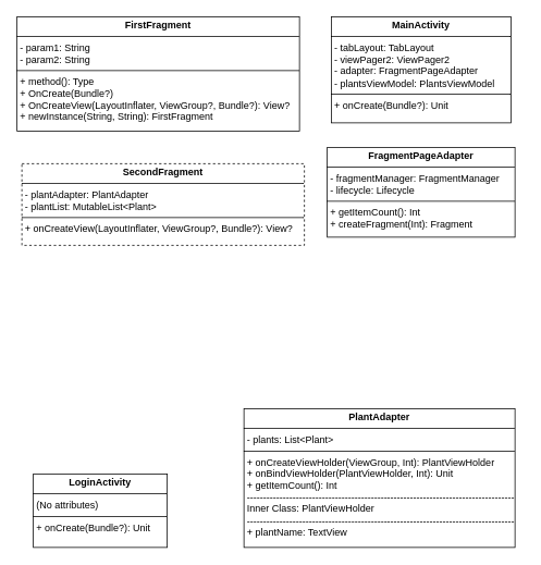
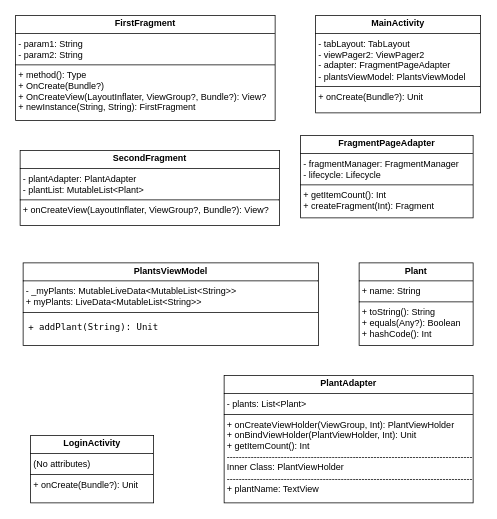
  <mxCell id="0" />
  <mxCell id="1" parent="0" />
  <mxCell id="2" value="&lt;p style=&quot;margin:0px;margin-top:4px;text-align:center;&quot;&gt;&lt;b&gt;FirstFragment&lt;/b&gt;&lt;/p&gt;&lt;hr size=&quot;1&quot; style=&quot;border-style:solid;&quot;&gt;&lt;p style=&quot;margin:0px;margin-left:4px;&quot;&gt;- param1: String&lt;/p&gt;&lt;p style=&quot;margin:0px;margin-left:4px;&quot;&gt;- param2: String&lt;/p&gt;&lt;hr size=&quot;1&quot; style=&quot;border-style:solid;&quot;&gt;&lt;p style=&quot;margin:0px;margin-left:4px;&quot;&gt;+ method(): Type&lt;/p&gt;&lt;p style=&quot;margin:0px;margin-left:4px;&quot;&gt;+ OnCreate(Bundle?)&lt;/p&gt;&lt;p style=&quot;margin:0px;margin-left:4px;&quot;&gt;+ OnCreateView(LayoutInflater, ViewGroup?, Bundle?): View?&amp;nbsp;&amp;nbsp;&lt;/p&gt;&lt;p style=&quot;margin:0px;margin-left:4px;&quot;&gt;+ newInstance(String, String): FirstFragment&lt;/p&gt;" style="verticalAlign=top;align=left;overflow=fill;html=1;whiteSpace=wrap;" vertex="1" parent="1"><mxGeometry x="20" y="20" width="346" height="140" as="geometry" /></mxCell>
- <mxCell id="3" value="&lt;p style=&quot;margin:0px;margin-top:4px;text-align:center;&quot;&gt;&lt;b&gt;SecondFragment&lt;/b&gt;&lt;/p&gt;&lt;hr size=&quot;1&quot; style=&quot;border-style:solid;&quot;&gt;&lt;p style=&quot;margin:0px;margin-left:4px;&quot;&gt;&lt;span class=&quot;hljs-bullet&quot;&gt;-&lt;/span&gt; plantAdapter: PlantAdapter&amp;nbsp;&lt;/p&gt;&lt;p style=&quot;margin:0px;margin-left:4px;&quot;&gt;&lt;span class=&quot;hljs-section&quot;&gt;- plantList: MutableList&lt;span class=&quot;xml&quot;&gt;&lt;span class=&quot;hljs-tag&quot;&gt;&amp;lt;&lt;span class=&quot;hljs-name&quot;&gt;Plant&lt;/span&gt;&amp;gt;&lt;/span&gt;&lt;/span&gt;&lt;/span&gt;&lt;/p&gt;&lt;hr size=&quot;1&quot; style=&quot;border-style:solid;&quot;&gt;&lt;p style=&quot;margin:0px;margin-left:4px;&quot;&gt;&lt;span class=&quot;hljs-bullet&quot;&gt;+&lt;/span&gt; onCreateView(LayoutInflater, ViewGroup?, Bundle?): View?&lt;/p&gt;" style="verticalAlign=top;align=left;overflow=fill;html=1;whiteSpace=wrap;dashed=1;" vertex="1" parent="1"><mxGeometry x="26" y="200" width="346" height="100" as="geometry" /></mxCell>
+ <mxCell id="3" value="&lt;p style=&quot;margin:0px;margin-top:4px;text-align:center;&quot;&gt;&lt;b&gt;SecondFragment&lt;/b&gt;&lt;/p&gt;&lt;hr size=&quot;1&quot; style=&quot;border-style:solid;&quot;&gt;&lt;p style=&quot;margin:0px;margin-left:4px;&quot;&gt;&lt;span class=&quot;hljs-bullet&quot;&gt;-&lt;/span&gt; plantAdapter: PlantAdapter&amp;nbsp;&lt;/p&gt;&lt;p style=&quot;margin:0px;margin-left:4px;&quot;&gt;&lt;span class=&quot;hljs-section&quot;&gt;- plantList: MutableList&lt;span class=&quot;xml&quot;&gt;&lt;span class=&quot;hljs-tag&quot;&gt;&amp;lt;&lt;span class=&quot;hljs-name&quot;&gt;Plant&lt;/span&gt;&amp;gt;&lt;/span&gt;&lt;/span&gt;&lt;/span&gt;&lt;/p&gt;&lt;hr size=&quot;1&quot; style=&quot;border-style:solid;&quot;&gt;&lt;p style=&quot;margin:0px;margin-left:4px;&quot;&gt;&lt;span class=&quot;hljs-bullet&quot;&gt;+&lt;/span&gt; onCreateView(LayoutInflater, ViewGroup?, Bundle?): View?&lt;/p&gt;" style="verticalAlign=top;align=left;overflow=fill;html=1;whiteSpace=wrap;" vertex="1" parent="1"><mxGeometry x="26" y="200" width="346" height="100" as="geometry" /></mxCell>
  <mxCell id="4" value="&lt;p style=&quot;margin:0px;margin-top:4px;text-align:center;&quot;&gt;&lt;b&gt;FragmentPageAdapter&lt;/b&gt;&lt;/p&gt;&lt;hr size=&quot;1&quot; style=&quot;border-style:solid;&quot;&gt;&lt;p style=&quot;margin:0px;margin-left:4px;&quot;&gt;- fragmentManager: FragmentManager&lt;/p&gt;&lt;p style=&quot;margin:0px;margin-left:4px;&quot;&gt;- lifecycle: Lifecycle&lt;/p&gt;&lt;hr size=&quot;1&quot; style=&quot;border-style:solid;&quot;&gt;&lt;p style=&quot;margin:0px;margin-left:4px;&quot;&gt;&lt;span class=&quot;hljs-bullet&quot;&gt;+&lt;/span&gt; getItemCount(): Int&amp;nbsp;&lt;/p&gt;&lt;p style=&quot;margin:0px;margin-left:4px;&quot;&gt;&lt;span class=&quot;hljs-bullet&quot;&gt;+&lt;/span&gt; createFragment(Int): Fragment&lt;/p&gt;" style="verticalAlign=top;align=left;overflow=fill;html=1;whiteSpace=wrap;" vertex="1" parent="1"><mxGeometry x="400" y="180" width="230" height="110" as="geometry" /></mxCell>
- <mxCell id="5" value="&lt;p style=&quot;margin:0px;margin-top:4px;text-align:center;&quot;&gt;&lt;b&gt;MainActivity&lt;/b&gt;&lt;/p&gt;&lt;hr size=&quot;1&quot; style=&quot;border-style:solid;&quot;&gt;&lt;p style=&quot;margin:0px;margin-left:4px;&quot;&gt;- tabLayout: TabLayout&lt;/p&gt;&lt;p style=&quot;margin:0px;margin-left:4px;&quot;&gt;&lt;span class=&quot;hljs-bullet&quot;&gt;-&lt;/span&gt; viewPager2: ViewPager2&amp;nbsp;&lt;/p&gt;&lt;p style=&quot;margin:0px;margin-left:4px;&quot;&gt;&lt;span class=&quot;hljs-bullet&quot;&gt;-&lt;/span&gt; adapter: FragmentPageAdapter&amp;nbsp;&lt;/p&gt;&lt;p style=&quot;margin:0px;margin-left:4px;&quot;&gt;&lt;span class=&quot;hljs-section&quot;&gt;- plantsViewModel: PlantsViewModel&lt;/span&gt;&lt;/p&gt;&lt;hr size=&quot;1&quot; style=&quot;border-style:solid;&quot;&gt;&lt;p style=&quot;margin:0px;margin-left:4px;&quot;&gt;&lt;span class=&quot;hljs-bullet&quot;&gt;+&lt;/span&gt;&amp;nbsp;onCreate(Bundle?): Unit&lt;/p&gt;" style="verticalAlign=top;align=left;overflow=fill;html=1;whiteSpace=wrap;" vertex="1" parent="1"><mxGeometry x="405" y="20" width="220" height="130" as="geometry" /></mxCell>
+ <mxCell id="5" value="&lt;p style=&quot;margin:0px;margin-top:4px;text-align:center;&quot;&gt;&lt;b&gt;MainActivity&lt;/b&gt;&lt;/p&gt;&lt;hr size=&quot;1&quot; style=&quot;border-style:solid;&quot;&gt;&lt;p style=&quot;margin:0px;margin-left:4px;&quot;&gt;- tabLayout: TabLayout&lt;/p&gt;&lt;p style=&quot;margin:0px;margin-left:4px;&quot;&gt;&lt;span class=&quot;hljs-bullet&quot;&gt;-&lt;/span&gt; viewPager2: ViewPager2&amp;nbsp;&lt;/p&gt;&lt;p style=&quot;margin:0px;margin-left:4px;&quot;&gt;&lt;span class=&quot;hljs-bullet&quot;&gt;-&lt;/span&gt; adapter: FragmentPageAdapter&amp;nbsp;&lt;/p&gt;&lt;p style=&quot;margin:0px;margin-left:4px;&quot;&gt;&lt;span class=&quot;hljs-section&quot;&gt;- plantsViewModel: PlantsViewModel&lt;/span&gt;&lt;/p&gt;&lt;hr size=&quot;1&quot; style=&quot;border-style:solid;&quot;&gt;&lt;p style=&quot;margin:0px;margin-left:4px;&quot;&gt;&lt;span class=&quot;hljs-bullet&quot;&gt;+&lt;/span&gt;&amp;nbsp;onCreate(Bundle?): Unit&lt;/p&gt;" style="verticalAlign=top;align=left;overflow=fill;html=1;whiteSpace=wrap;" vertex="1" parent="1"><mxGeometry x="420" y="20" width="220" height="130" as="geometry" /></mxCell>
  <mxCell id="6" value="&lt;p style=&quot;margin:0px;margin-top:4px;text-align:center;&quot;&gt;&lt;b&gt;LoginActivity&lt;/b&gt;&lt;/p&gt;&lt;hr size=&quot;1&quot; style=&quot;border-style:solid;&quot;&gt;&lt;p style=&quot;margin:0px;margin-left:4px;&quot;&gt;(No attributes)&lt;/p&gt;&lt;hr size=&quot;1&quot; style=&quot;border-style:solid;&quot;&gt;&lt;p style=&quot;margin:0px;margin-left:4px;&quot;&gt;&lt;span class=&quot;hljs-bullet&quot;&gt;+&lt;/span&gt; onCreate(Bundle?): Unit&lt;/p&gt;" style="verticalAlign=top;align=left;overflow=fill;html=1;whiteSpace=wrap;" vertex="1" parent="1"><mxGeometry x="40" y="580" width="164" height="90" as="geometry" /></mxCell>
+ <mxCell id="7" value="&lt;p style=&quot;margin:0px;margin-top:4px;text-align:center;&quot;&gt;&lt;b&gt;Plant&lt;/b&gt;&lt;/p&gt;&lt;hr size=&quot;1&quot; style=&quot;border-style:solid;&quot;&gt;&lt;p style=&quot;margin:0px;margin-left:4px;&quot;&gt;+ name: String&lt;/p&gt;&lt;hr size=&quot;1&quot; style=&quot;border-style:solid;&quot;&gt;&lt;p style=&quot;margin:0px;margin-left:4px;&quot;&gt;&lt;span class=&quot;hljs-bullet&quot;&gt;+&lt;/span&gt; toString(): String&amp;nbsp;&lt;/p&gt;&lt;p style=&quot;margin:0px;margin-left:4px;&quot;&gt;&lt;span class=&quot;hljs-bullet&quot;&gt;+&lt;/span&gt; equals(Any?): Boolean&amp;nbsp;&lt;/p&gt;&lt;p style=&quot;margin:0px;margin-left:4px;&quot;&gt;&lt;span class=&quot;hljs-bullet&quot;&gt;+&lt;/span&gt; hashCode(): Int&lt;/p&gt;" style="verticalAlign=top;align=left;overflow=fill;html=1;whiteSpace=wrap;" vertex="1" parent="1"><mxGeometry x="478" y="350" width="152" height="110" as="geometry" /></mxCell>
  <mxCell id="8" value="&lt;p style=&quot;margin:0px;margin-top:4px;text-align:center;&quot;&gt;&lt;b&gt;PlantAdapter&lt;/b&gt;&lt;/p&gt;&lt;hr size=&quot;1&quot; style=&quot;border-style:solid;&quot;&gt;&lt;p style=&quot;margin:0px;margin-left:4px;&quot;&gt;- plants:&amp;nbsp;&lt;span style=&quot;background-color: initial;&quot;&gt;List&lt;/span&gt;&lt;span style=&quot;background-color: initial;&quot; class=&quot;xml&quot;&gt;&amp;lt;&lt;span class=&quot;hljs-name&quot;&gt;Plant&lt;/span&gt;&amp;gt;&lt;/span&gt;&lt;/p&gt;&lt;hr size=&quot;1&quot; style=&quot;border-style:solid;&quot;&gt;&lt;p style=&quot;margin:0px;margin-left:4px;&quot;&gt;&lt;span class=&quot;hljs-bullet&quot;&gt;+&lt;/span&gt; onCreateViewHolder(ViewGroup, Int): PlantViewHolder&lt;br&gt;&lt;span class=&quot;hljs-bullet&quot;&gt;+&lt;/span&gt; onBindViewHolder(PlantViewHolder, Int): Unit&lt;br&gt;&lt;span class=&quot;hljs-section&quot;&gt;+ getItemCount(): Int&lt;/span&gt;&lt;/p&gt;&lt;p style=&quot;margin:0px;margin-left:4px;&quot;&gt;&lt;span class=&quot;hljs-section&quot;&gt;----------------------------------------------------------------------------------&lt;/span&gt;&lt;/p&gt;&lt;p style=&quot;margin:0px;margin-left:4px;&quot;&gt;&lt;span class=&quot;hljs-section&quot;&gt;Inner Class: PlantViewHolder&lt;/span&gt;&lt;/p&gt;&lt;p style=&quot;margin:0px;margin-left:4px;&quot;&gt;&lt;span class=&quot;hljs-section&quot;&gt;----------------------------------------------------------------------------------&lt;/span&gt;&lt;/p&gt;&lt;p style=&quot;margin:0px;margin-left:4px;&quot;&gt;&lt;span class=&quot;hljs-section&quot;&gt;&lt;span class=&quot;hljs-bullet&quot;&gt;+&lt;/span&gt; plantName: TextView&lt;/span&gt;&lt;/p&gt;" style="verticalAlign=top;align=left;overflow=fill;html=1;whiteSpace=wrap;" vertex="1" parent="1"><mxGeometry x="298" y="500" width="332" height="170" as="geometry" /></mxCell>
+ <mxCell id="9" value="&lt;p style=&quot;margin:0px;margin-top:4px;text-align:center;&quot;&gt;&lt;b&gt;PlantsViewModel&lt;/b&gt;&lt;/p&gt;&lt;hr size=&quot;1&quot; style=&quot;border-style:solid;&quot;&gt;&lt;p style=&quot;margin:0px;margin-left:4px;&quot;&gt;&lt;span class=&quot;hljs-deletion&quot;&gt;- _myPlants: MutableLiveData&amp;lt;MutableList&amp;lt;String&amp;gt;&amp;gt;&lt;/span&gt;&lt;br&gt;&lt;span class=&quot;hljs-addition&quot;&gt;+ myPlants: LiveData&amp;lt;MutableList&amp;lt;String&amp;gt;&amp;gt;&lt;/span&gt;&lt;/p&gt;&lt;hr size=&quot;1&quot; style=&quot;border-style:solid;&quot;&gt;&lt;pre class=&quot;!overflow-visible&quot;&gt;&lt;div class=&quot;contain-inline-size rounded-md border-[0.5px] border-token-border-medium relative bg-token-sidebar-surface-primary dark:bg-gray-950&quot;&gt;&lt;div dir=&quot;ltr&quot; class=&quot;overflow-y-auto p-4&quot;&gt;&lt;code class=&quot;!whitespace-pre hljs language-diff&quot;&gt;&lt;span class=&quot;hljs-addition&quot;&gt; + addPlant(String): Unit&lt;/span&gt;&lt;br&gt;&lt;/code&gt;&lt;/div&gt;&lt;/div&gt;&lt;/pre&gt;" style="verticalAlign=top;align=left;overflow=fill;html=1;whiteSpace=wrap;" vertex="1" parent="1"><mxGeometry x="30" y="350" width="394" height="110" as="geometry" /></mxCell>
